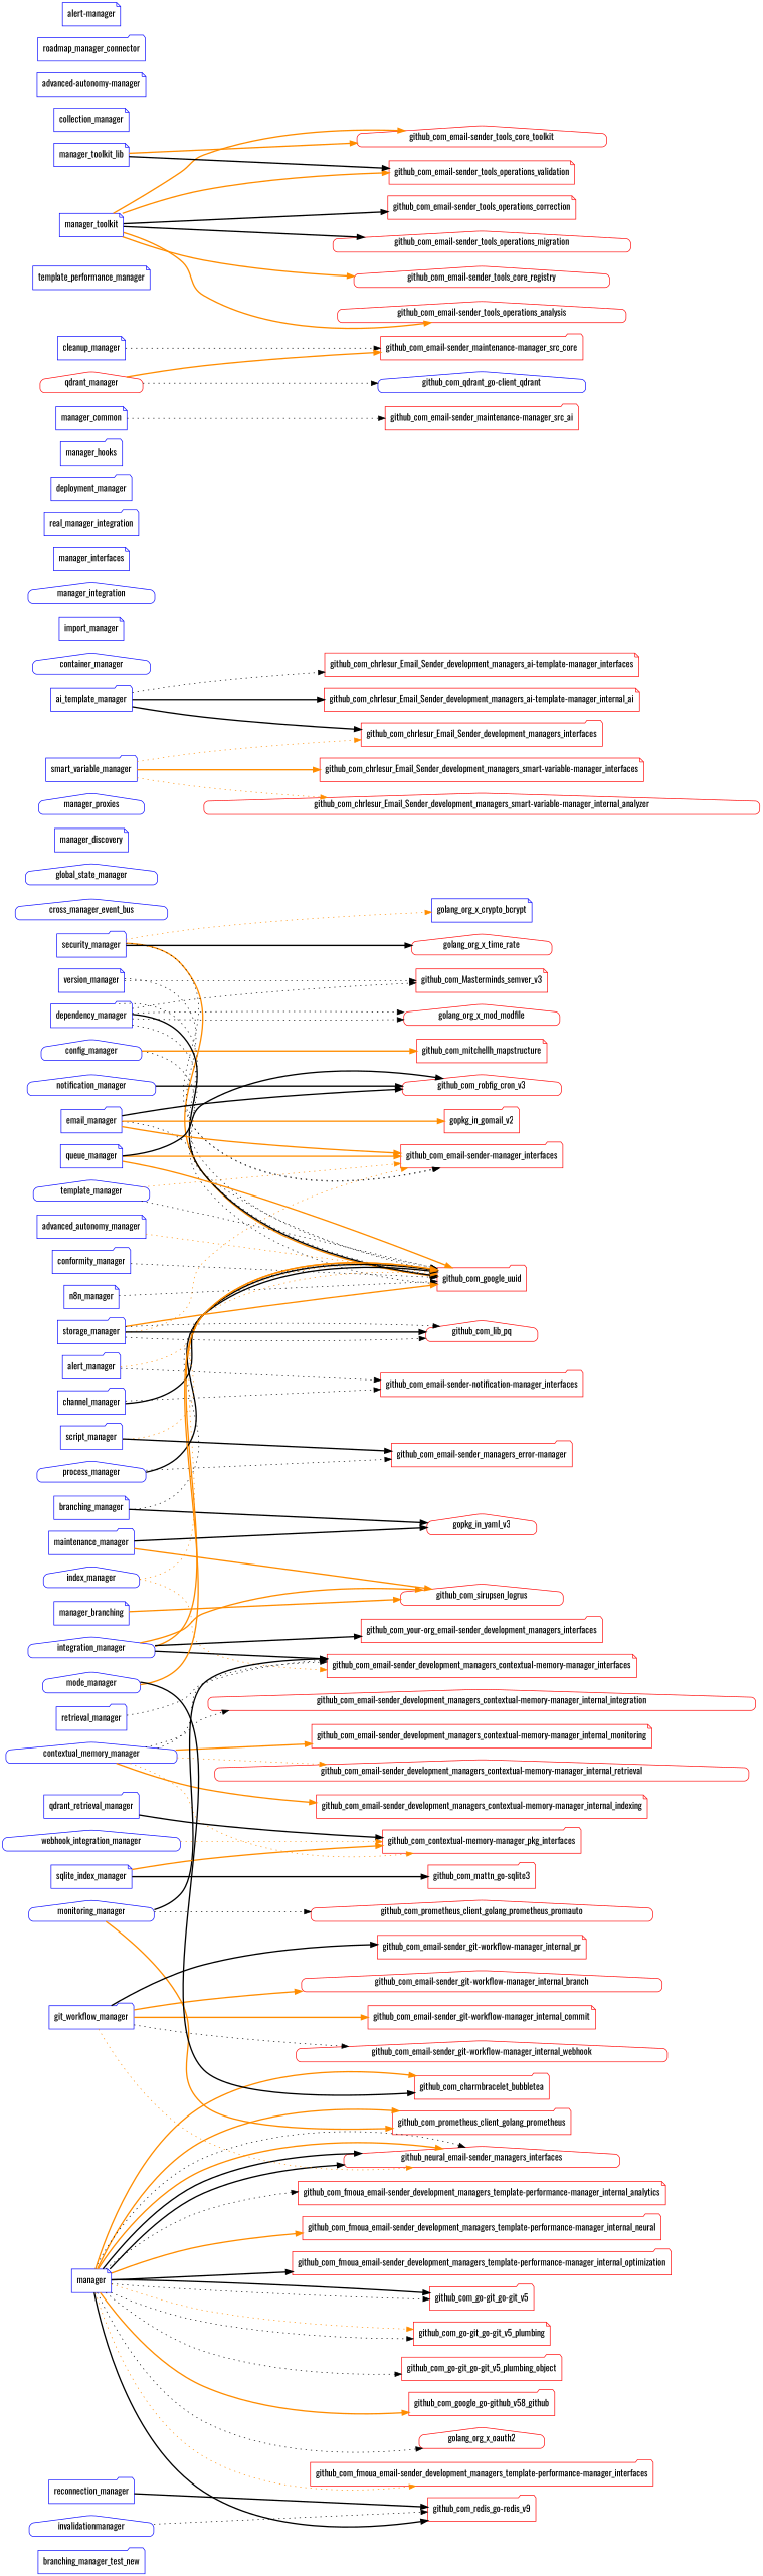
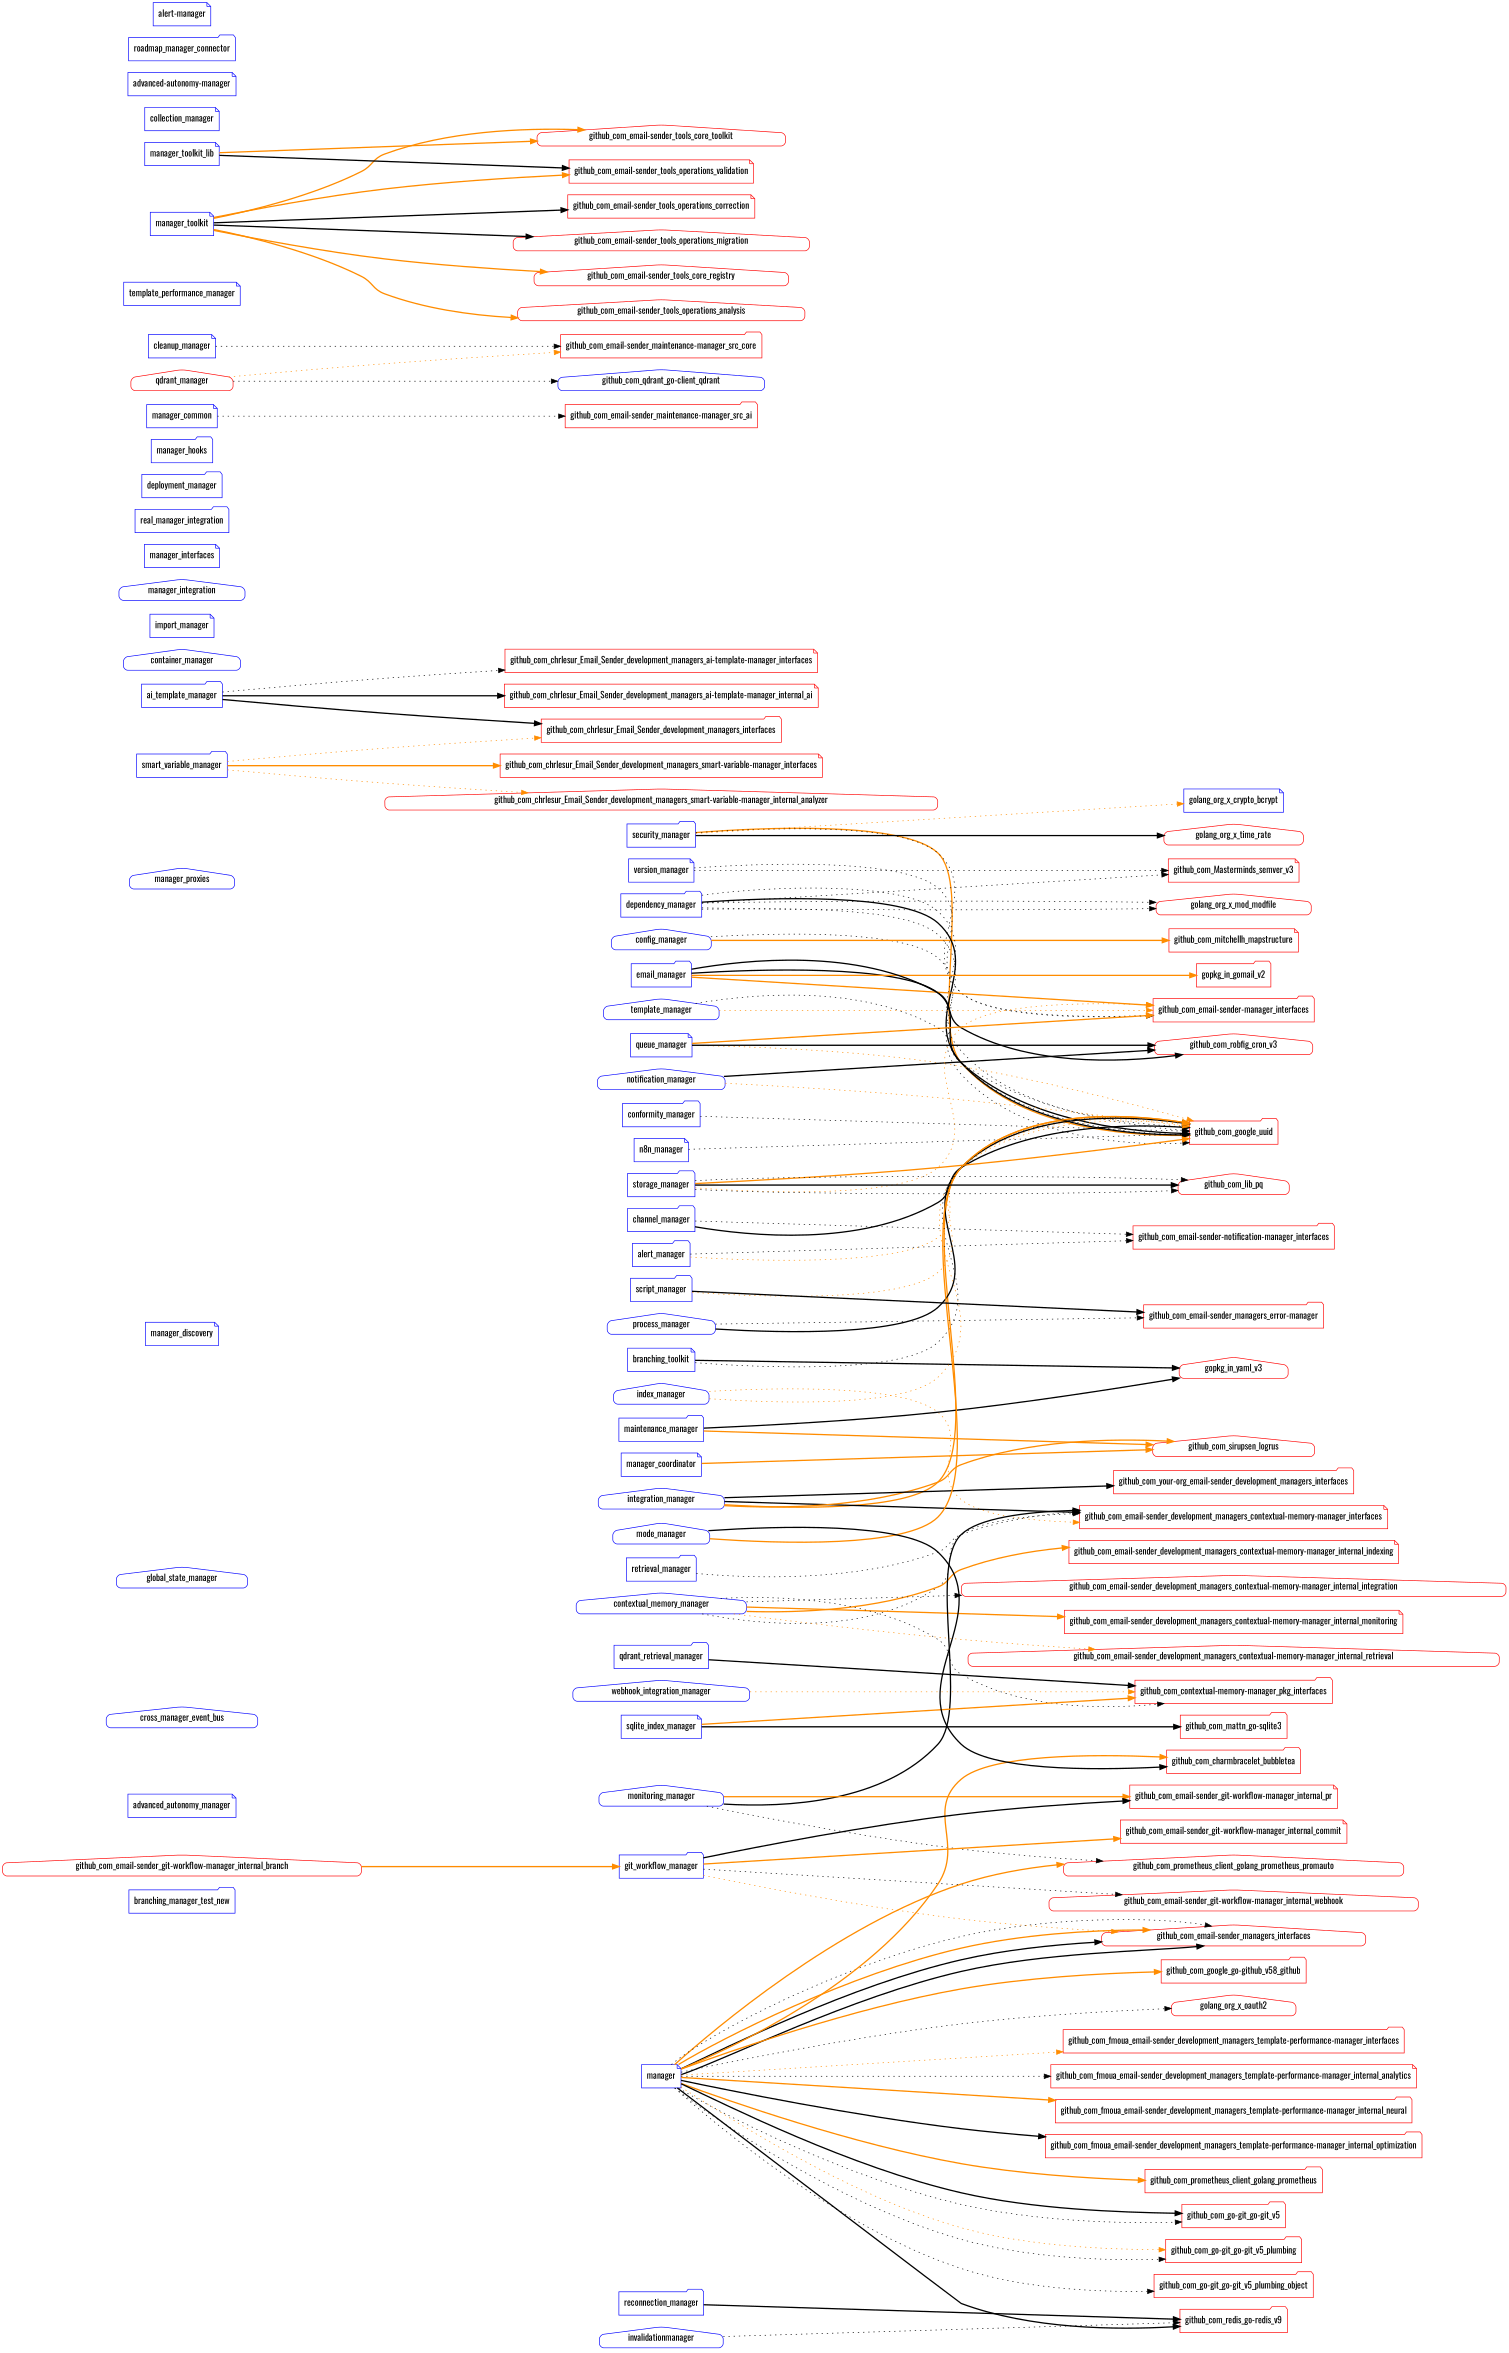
  digraph {
    fontname=Oswald
    rankdir=LR
    node [color=blue fontname=Oswald shape=folder style=rounded]
    edge [color=black fontname=Oswald style=bold]
    branching_manager_test_new
-   branching_manager [shape=note]
+   branching_manager [shape=note label=branching_toolkit]
    github_com_google_uuid [color=red]
    gopkg_in_yaml_v3 [color=red shape=house]
    advanced_autonomy_manager [shape=note]
    cross_manager_event_bus [shape=house]
    global_state_manager [shape=house]
    manager_discovery [shape=note]
    manager_proxies [shape=house]
    security_manager
    "github_com_email-sender-manager_interfaces" [color=red]
    golang_org_x_crypto_bcrypt [shape=note]
    golang_org_x_time_rate [color=red shape=house]
    github_com_chrlesur_Email_Sender_development_managers_interfaces [color=red]
    ai_template_manager
    "github_com_chrlesur_Email_Sender_development_managers_ai-template-manager_interfaces" [color=red shape=note]
    "github_com_chrlesur_Email_Sender_development_managers_ai-template-manager_internal_ai" [color=red shape=note]
    config_manager [shape=house]
    github_com_mitchellh_mapstructure [color=red shape=note]
    container_manager [shape=house]
    contextual_memory_manager [shape=house]
    "github_com_email-sender_development_managers_contextual-memory-manager_interfaces" [color=red shape=note]
    "github_com_email-sender_development_managers_contextual-memory-manager_internal_indexing" [color=red shape=note]
    "github_com_email-sender_development_managers_contextual-memory-manager_internal_integration" [color=red shape=house]
    "github_com_email-sender_development_managers_contextual-memory-manager_internal_monitoring" [color=red shape=note]
    "github_com_email-sender_development_managers_contextual-memory-manager_internal_retrieval" [color=red shape=house]
    "github_com_contextual-memory-manager_pkg_interfaces" [color=red]
    index_manager [shape=house]
    integration_manager [shape=house]
    github_com_sirupsen_logrus [color=red shape=house]
    "github_com_your-org_email-sender_development_managers_interfaces" [color=red]
    monitoring_manager [shape=house]
    github_com_prometheus_client_golang_prometheus [color=red]
    github_com_prometheus_client_golang_prometheus_promauto [color=red shape=house]
    retrieval_manager
    qdrant_retrieval_manager
    sqlite_index_manager [shape=note]
    "github_com_mattn_go-sqlite3" [color=red]
    webhook_integration_manager [shape=house]
    dependency_manager
    golang_org_x_mod_modfile [color=red shape=house]
    github_com_Masterminds_semver_v3 [color=red shape=note]
    import_manager [shape=note]
    manager_integration [shape=house]
    manager_interfaces [shape=note]
    real_manager_integration
    version_manager [shape=note]
    deployment_manager
    email_manager
    gopkg_in_gomail_v2 [color=red]
    github_com_robfig_cron_v3 [color=red shape=house]
    queue_manager [shape=note]
    template_manager [shape=house]
    manager [shape=note]
-   "github_com_email-sender_managers_interfaces" [color=red shape=house label="github_neural_email-sender_managers_interfaces"]
+   "github_com_email-sender_managers_interfaces" [color=red shape=house]
    "github_com_go-git_go-git_v5" [color=red]
-   "github_com_go-git_go-git_v5_plumbing" [color=red shape=note]
+   "github_com_go-git_go-git_v5_plumbing" [color=red]
    "github_com_go-git_go-git_v5_plumbing_object" [color=red]
    "github_com_google_go-github_v58_github" [color=red]
    golang_org_x_oauth2 [color=red shape=house]
    github_com_charmbracelet_bubbletea [color=red]
    "github_com_fmoua_email-sender_development_managers_template-performance-manager_interfaces" [color=red]
    "github_com_fmoua_email-sender_development_managers_template-performance-manager_internal_analytics" [color=red shape=note]
    "github_com_fmoua_email-sender_development_managers_template-performance-manager_internal_neural" [color=red]
    "github_com_fmoua_email-sender_development_managers_template-performance-manager_internal_optimization" [color=red]
    "github_com_redis_go-redis_v9" [color=red]
    git_workflow_manager
    "github_com_email-sender_git-workflow-manager_internal_branch" [color=red shape=house]
    "github_com_email-sender_git-workflow-manager_internal_commit" [color=red shape=note]
    "github_com_email-sender_git-workflow-manager_internal_pr" [color=red shape=note]
    "github_com_email-sender_git-workflow-manager_internal_webhook" [color=red shape=house]
    conformity_manager
    manager_hooks
    manager_common [shape=note]
    "github_com_email-sender_maintenance-manager_src_ai" [color=red]
    cleanup_manager [shape=note]
    "github_com_email-sender_maintenance-manager_src_core" [color=red]
    maintenance_manager
-   manager_coordinator [shape=note label=manager_branching]
+   manager_coordinator [shape=note]
    qdrant_manager [color=red shape=house]
    "github_com_qdrant_go-client_qdrant" [shape=house]
    n8n_manager [shape=note]
    alert_manager
    "github_com_email-sender-notification-manager_interfaces" [color=red]
    channel_manager
    notification_manager [shape=house]
    process_manager [shape=house]
    "github_com_email-sender_managers_error-manager" [color=red]
    mode_manager [shape=house]
    script_manager
    smart_variable_manager
    "github_com_chrlesur_Email_Sender_development_managers_smart-variable-manager_interfaces" [color=red shape=note]
    "github_com_chrlesur_Email_Sender_development_managers_smart-variable-manager_internal_analyzer" [color=red shape=house]
    storage_manager
    github_com_lib_pq [color=red shape=house]
    template_performance_manager [shape=note]
    manager_toolkit [shape=note]
    "github_com_email-sender_tools_core_registry" [color=red shape=house]
    "github_com_email-sender_tools_core_toolkit" [color=red shape=house]
    "github_com_email-sender_tools_operations_analysis" [color=red shape=house]
    "github_com_email-sender_tools_operations_correction" [color=red shape=note]
    "github_com_email-sender_tools_operations_migration" [color=red shape=house]
    "github_com_email-sender_tools_operations_validation" [color=red shape=note]
    manager_toolkit_lib [shape=note]
    collection_manager [shape=note]
    "advanced-autonomy-manager" [shape=note]
    reconnection_manager
    invalidationmanager [shape=house]
    roadmap_manager_connector
    "alert-manager" [shape=note]
    branching_manager -> github_com_google_uuid [style=dotted]
    branching_manager -> gopkg_in_yaml_v3
    security_manager -> github_com_google_uuid [color=darkorange]
    security_manager -> "github_com_email-sender-manager_interfaces" [style=dotted]
    security_manager -> golang_org_x_crypto_bcrypt [color=darkorange style=dotted]
    security_manager -> golang_org_x_time_rate
    ai_template_manager -> github_com_chrlesur_Email_Sender_development_managers_interfaces
    ai_template_manager -> "github_com_chrlesur_Email_Sender_development_managers_ai-template-manager_interfaces" [style=dotted]
    ai_template_manager -> "github_com_chrlesur_Email_Sender_development_managers_ai-template-manager_internal_ai"
    config_manager -> github_com_google_uuid [style=dotted]
    config_manager -> github_com_mitchellh_mapstructure [color=darkorange]
    contextual_memory_manager -> "github_com_email-sender_development_managers_contextual-memory-manager_interfaces" [style=dotted]
    contextual_memory_manager -> "github_com_email-sender_development_managers_contextual-memory-manager_internal_indexing" [color=darkorange]
    contextual_memory_manager -> "github_com_email-sender_development_managers_contextual-memory-manager_internal_integration" [style=dotted]
    contextual_memory_manager -> "github_com_email-sender_development_managers_contextual-memory-manager_internal_monitoring" [color=darkorange]
    contextual_memory_manager -> "github_com_email-sender_development_managers_contextual-memory-manager_internal_retrieval" [color=darkorange style=dotted]
-   contextual_memory_manager -> "github_com_contextual-memory-manager_pkg_interfaces" [color=darkorange style=dotted]
+   contextual_memory_manager -> "github_com_contextual-memory-manager_pkg_interfaces" [style=dotted]
    index_manager -> github_com_google_uuid [color=darkorange style=dotted]
    index_manager -> "github_com_email-sender_development_managers_contextual-memory-manager_interfaces" [color=darkorange style=dotted]
    integration_manager -> github_com_google_uuid [color=darkorange]
    integration_manager -> "github_com_email-sender_development_managers_contextual-memory-manager_interfaces"
    integration_manager -> github_com_sirupsen_logrus [color=darkorange]
    integration_manager -> "github_com_your-org_email-sender_development_managers_interfaces"
    monitoring_manager -> "github_com_email-sender_development_managers_contextual-memory-manager_interfaces"
-   monitoring_manager -> github_com_prometheus_client_golang_prometheus [color=darkorange]
+   monitoring_manager -> "github_com_email-sender_git-workflow-manager_internal_pr" [color=darkorange]
    monitoring_manager -> github_com_prometheus_client_golang_prometheus_promauto [style=dotted]
    retrieval_manager -> "github_com_email-sender_development_managers_contextual-memory-manager_interfaces" [style=dotted]
    qdrant_retrieval_manager -> "github_com_contextual-memory-manager_pkg_interfaces"
    sqlite_index_manager -> "github_com_contextual-memory-manager_pkg_interfaces" [color=darkorange]
    sqlite_index_manager -> "github_com_mattn_go-sqlite3"
    webhook_integration_manager -> "github_com_contextual-memory-manager_pkg_interfaces" [color=darkorange style=dotted]
    dependency_manager -> github_com_google_uuid [style=dotted]
    dependency_manager -> github_com_google_uuid
    dependency_manager -> github_com_google_uuid [style=dotted]
    dependency_manager -> golang_org_x_mod_modfile [style=dotted]
    dependency_manager -> golang_org_x_mod_modfile [style=dotted]
    dependency_manager -> github_com_Masterminds_semver_v3 [style=dotted]
    version_manager -> "github_com_email-sender-manager_interfaces" [style=dotted]
    version_manager -> github_com_Masterminds_semver_v3 [style=dotted]
-   email_manager -> github_com_google_uuid [style=dotted]
+   email_manager -> github_com_google_uuid
    email_manager -> "github_com_email-sender-manager_interfaces" [color=darkorange]
    email_manager -> gopkg_in_gomail_v2 [color=darkorange]
    email_manager -> github_com_robfig_cron_v3
-   queue_manager -> github_com_google_uuid [color=darkorange]
+   queue_manager -> github_com_google_uuid [color=darkorange style=dotted]
    queue_manager -> "github_com_email-sender-manager_interfaces" [color=darkorange]
    queue_manager -> github_com_robfig_cron_v3
    template_manager -> github_com_google_uuid [style=dotted]
    template_manager -> "github_com_email-sender-manager_interfaces" [color=darkorange style=dotted]
    manager -> github_com_prometheus_client_golang_prometheus [color=darkorange]
+   manager -> github_com_prometheus_client_golang_prometheus_promauto [color=darkorange]
    manager -> "github_com_email-sender_managers_interfaces"
    manager -> "github_com_email-sender_managers_interfaces"
    manager -> "github_com_email-sender_managers_interfaces" [color=darkorange]
    manager -> "github_com_email-sender_managers_interfaces" [style=dotted]
    manager -> "github_com_go-git_go-git_v5" [style=dotted]
    manager -> "github_com_go-git_go-git_v5"
    manager -> "github_com_go-git_go-git_v5_plumbing" [style=dotted]
    manager -> "github_com_go-git_go-git_v5_plumbing" [color=darkorange style=dotted]
    manager -> "github_com_go-git_go-git_v5_plumbing_object" [style=dotted]
    manager -> "github_com_google_go-github_v58_github" [color=darkorange]
    manager -> golang_org_x_oauth2 [style=dotted]
    manager -> github_com_charmbracelet_bubbletea [color=darkorange]
    manager -> "github_com_fmoua_email-sender_development_managers_template-performance-manager_interfaces" [color=darkorange style=dotted]
    manager -> "github_com_fmoua_email-sender_development_managers_template-performance-manager_internal_analytics" [style=dotted]
    manager -> "github_com_fmoua_email-sender_development_managers_template-performance-manager_internal_neural" [color=darkorange]
    manager -> "github_com_fmoua_email-sender_development_managers_template-performance-manager_internal_optimization"
    manager -> "github_com_redis_go-redis_v9"
    git_workflow_manager -> "github_com_email-sender_managers_interfaces" [color=darkorange style=dotted]
-   git_workflow_manager -> "github_com_email-sender_git-workflow-manager_internal_branch" [color=darkorange]
+   "github_com_email-sender_git-workflow-manager_internal_branch" -> git_workflow_manager [color=darkorange]
    git_workflow_manager -> "github_com_email-sender_git-workflow-manager_internal_commit" [color=darkorange]
    git_workflow_manager -> "github_com_email-sender_git-workflow-manager_internal_pr"
    git_workflow_manager -> "github_com_email-sender_git-workflow-manager_internal_webhook" [style=dotted]
    conformity_manager -> github_com_google_uuid [style=dotted]
    manager_common -> "github_com_email-sender_maintenance-manager_src_ai" [style=dotted]
    cleanup_manager -> "github_com_email-sender_maintenance-manager_src_core" [style=dotted]
    maintenance_manager -> gopkg_in_yaml_v3
    maintenance_manager -> github_com_sirupsen_logrus [color=darkorange]
    manager_coordinator -> github_com_sirupsen_logrus [color=darkorange]
-   qdrant_manager -> "github_com_email-sender_maintenance-manager_src_core" [color=darkorange]
+   qdrant_manager -> "github_com_email-sender_maintenance-manager_src_core" [color=darkorange style=dotted]
    qdrant_manager -> "github_com_qdrant_go-client_qdrant" [style=dotted]
    n8n_manager -> github_com_google_uuid [style=dotted]
    alert_manager -> github_com_google_uuid [color=darkorange style=dotted]
    alert_manager -> "github_com_email-sender-notification-manager_interfaces" [style=dotted]
    channel_manager -> github_com_google_uuid
    channel_manager -> "github_com_email-sender-notification-manager_interfaces" [style=dotted]
-   advanced_autonomy_manager -> github_com_google_uuid [color=darkorange style=dotted]
+   notification_manager -> github_com_google_uuid [color=darkorange style=dotted]
    notification_manager -> github_com_robfig_cron_v3
    process_manager -> github_com_google_uuid
    process_manager -> "github_com_email-sender_managers_error-manager" [style=dotted]
    mode_manager -> github_com_google_uuid [color=darkorange]
    mode_manager -> github_com_charmbracelet_bubbletea
    script_manager -> github_com_google_uuid [color=darkorange style=dotted]
    script_manager -> "github_com_email-sender_managers_error-manager"
    smart_variable_manager -> github_com_chrlesur_Email_Sender_development_managers_interfaces [color=darkorange style=dotted]
    smart_variable_manager -> "github_com_chrlesur_Email_Sender_development_managers_smart-variable-manager_interfaces" [color=darkorange]
    smart_variable_manager -> "github_com_chrlesur_Email_Sender_development_managers_smart-variable-manager_internal_analyzer" [color=darkorange style=dotted]
    storage_manager -> github_com_google_uuid [color=darkorange]
    storage_manager -> "github_com_email-sender-manager_interfaces" [color=darkorange style=dotted]
    storage_manager -> github_com_lib_pq [style=dotted]
    storage_manager -> github_com_lib_pq
    storage_manager -> github_com_lib_pq [style=dotted]
    manager_toolkit -> "github_com_email-sender_tools_core_registry" [color=darkorange]
    manager_toolkit -> "github_com_email-sender_tools_core_toolkit" [color=darkorange]
    manager_toolkit -> "github_com_email-sender_tools_operations_analysis" [color=darkorange]
    manager_toolkit -> "github_com_email-sender_tools_operations_correction"
    manager_toolkit -> "github_com_email-sender_tools_operations_migration"
    manager_toolkit -> "github_com_email-sender_tools_operations_validation" [color=darkorange]
    manager_toolkit_lib -> "github_com_email-sender_tools_core_toolkit" [color=darkorange]
    manager_toolkit_lib -> "github_com_email-sender_tools_operations_validation"
    reconnection_manager -> "github_com_redis_go-redis_v9"
    invalidationmanager -> "github_com_redis_go-redis_v9" [style=dotted]
  }
